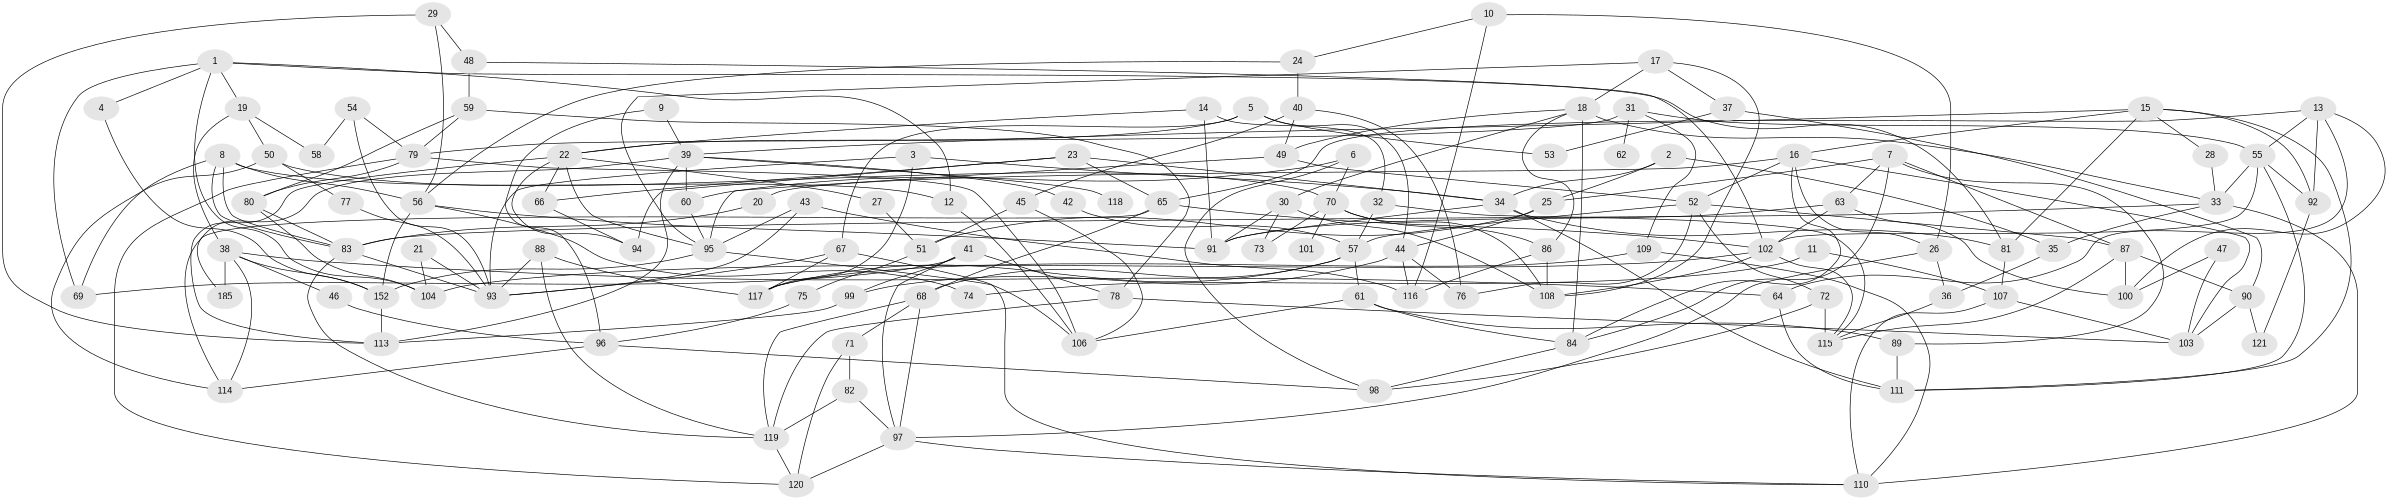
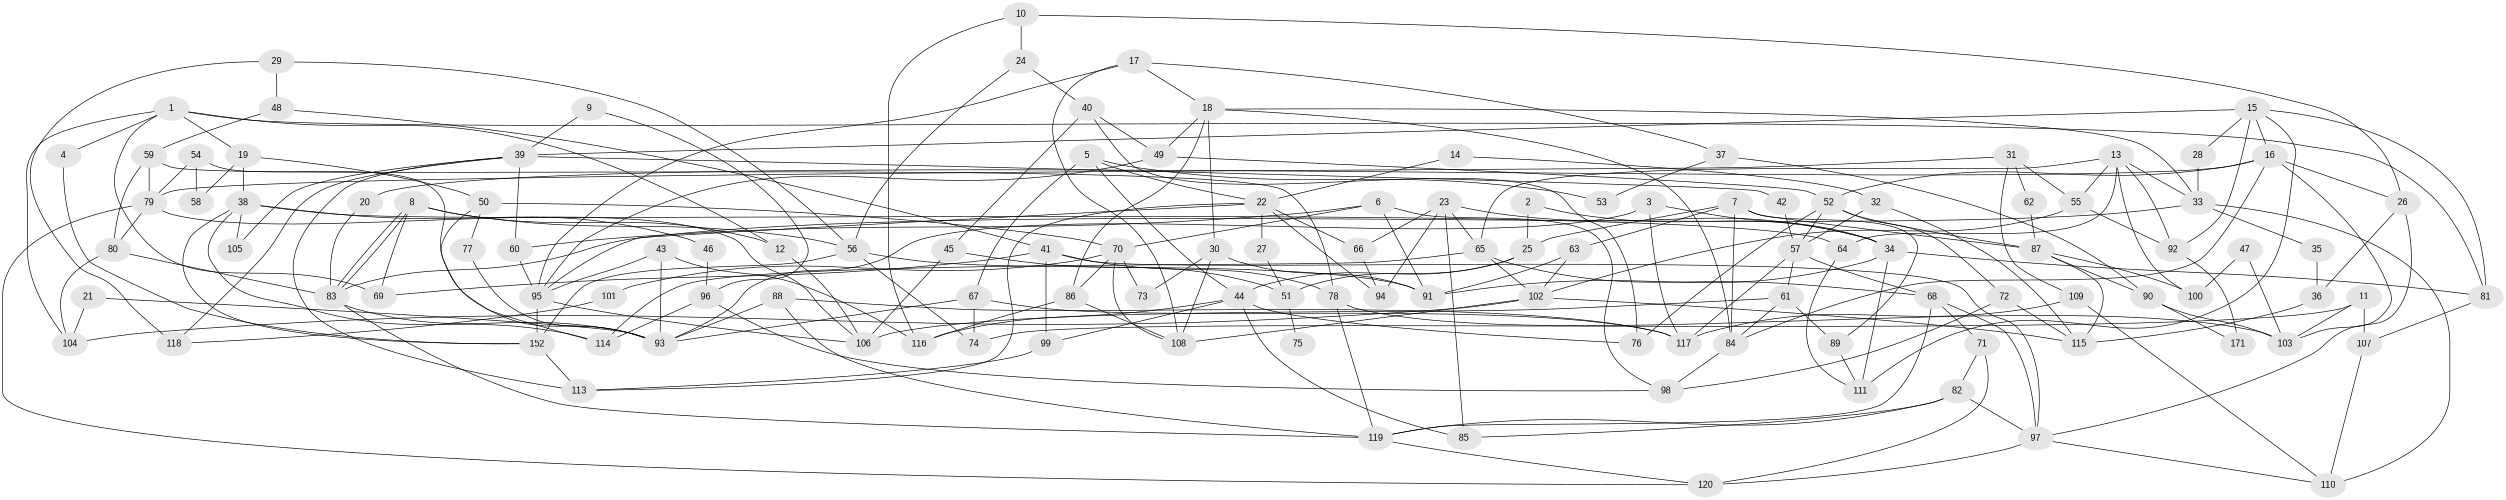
  graph {
    fontname="Liberation Sans"
    node [color=gray90 fontname="Liberation Sans" style=filled]
    edge [fontname="Liberation Sans"]
    1
    4
    12
    19
    69
    81
    104
    n8 [label=152]
    106
    38
    50
    58
    107
    2
    25
    34
    35
    44
    51
    91
    111
    36
    3
    93
    117
    113
    5
    22
    53
    67
    95
    27
    66
    94
    116
+   85
    76
    99
    110
    6
    60
    70
    98
    108
    86
    73
    101
    7
    63
    84
    87
    89
    100
    102
    115
    90
    8
    56
    83
    74
    119
    9
    39
    96
    118
-   105 [label=185]
+   105
    42
    114
    10
    24
    26
    40
    97
    11
    103
    13
    33
    55
    64
    65
    92
    68
-   121
+   121 [label=171]
    14
    32
    57
    15
    16
    28
    20
    52
    72
    17
    18
    37
    30
    49
    46
    77
    21
    23
    45
    75
    120
    29
    48
    59
    31
    62
    79
    109
    80
    61
    41
    78
    43
    47
    54
    71
    82
    88
    1 -- 4
    1 -- 12
    1 -- 19
    1 -- 69
    1 -- 81
    1 -- 104
    4 -- n8
    12 -- 106
    19 -- 38
    19 -- 50
    19 -- 58
    81 -- 107
    n8 -- 113
    38 -- n8
    38 -- 105
    38 -- 114
    38 -- 64
    38 -- 46
    50 -- 70
    50 -- 114
    50 -- 77
    107 -- 110
    2 -- 25
    2 -- 34
-   2 -- 35
    25 -- 44
    25 -- 51
    34 -- 81
    34 -- 91
    34 -- 111
    35 -- 36
    44 -- 116
+   44 -- 85
    44 -- 76
    44 -- 99
    51 -- 75
    36 -- 115
    3 -- 34
    3 -- 93
    3 -- 117
    5 -- 44
    5 -- 22
    5 -- 53
    5 -- 67
    22 -- 113
    22 -- 95
    22 -- 27
    22 -- 66
    22 -- 94
    67 -- 93
    67 -- 117
-   67 -- 110
+   67 -- 74
    95 -- n8
    95 -- 106
    27 -- 51
    66 -- 94
    99 -- 113
-   14 -- 91
+   6 -- 91
    6 -- 60
    6 -- 70
    6 -- 98
    60 -- 95
    70 -- 108
    70 -- 86
    70 -- 73
    70 -- 101
    86 -- 116
    86 -- 108
+   101 -- 118
    7 -- 25
    7 -- 63
    7 -- 84
    7 -- 87
    7 -- 89
    63 -- 91
-   63 -- 100
    63 -- 102
    84 -- 98
    87 -- 100
    87 -- 115
    87 -- 90
    89 -- 111
    102 -- 104
    102 -- 108
    102 -- 115
    90 -- 103
    90 -- 121
    8 -- 12
    8 -- 69
    8 -- 56
    8 -- 83
    8 -- 83
    56 -- n8
    56 -- 91
    56 -- 74
    83 -- 93
    83 -- 119
    119 -- 120
    9 -- 39
    9 -- 96
    39 -- 113
    39 -- 60
    39 -- 118
    39 -- 105
    39 -- 42
    96 -- 98
    96 -- 114
    42 -- 57
    10 -- 116
    10 -- 24
    10 -- 26
    24 -- 56
    24 -- 40
    26 -- 36
    26 -- 97
    40 -- 76
    40 -- 49
    40 -- 45
    97 -- 110
    97 -- 120
    11 -- 107
    11 -- 74
-   107 -- 103
+   11 -- 103
    13 -- 100
-   55 -- 33
+   13 -- 33
    13 -- 55
    13 -- 64
    13 -- 65
    13 -- 92
    33 -- 35
    33 -- 110
    33 -- 83
-   55 -- 111
    55 -- 102
    55 -- 92
    64 -- 111
    65 -- 102
    65 -- 114
    65 -- 68
    92 -- 121
    68 -- 119
    68 -- 97
    68 -- 71
    14 -- 22
    14 -- 32
    32 -- 115
    32 -- 57
    57 -- 117
    57 -- 68
    57 -- 61
    15 -- 81
    15 -- 111
    15 -- 39
    15 -- 92
    15 -- 16
    15 -- 28
    16 -- 84
    16 -- 26
    16 -- 103
    16 -- 20
    16 -- 52
    28 -- 33
    20 -- 83
    52 -- 76
    52 -- 87
    52 -- 57
    52 -- 72
    72 -- 98
    72 -- 115
    17 -- 95
    17 -- 108
    17 -- 18
    17 -- 37
    18 -- 86
    18 -- 84
    18 -- 33
    18 -- 30
    18 -- 49
    37 -- 53
    37 -- 90
    30 -- 91
    30 -- 108
    30 -- 73
    49 -- 95
    49 -- 52
    46 -- 96
    77 -- 93
    21 -- 104
    21 -- 93
    23 -- 34
    23 -- 66
    23 -- 94
+   23 -- 85
    23 -- 65
    45 -- 106
    45 -- 51
-   75 -- 96
    29 -- 56
-   29 -- 113
+   29 -- 118
    29 -- 48
-   48 -- 102
+   48 -- 41
    48 -- 59
    59 -- 79
    59 -- 80
    59 -- 78
    31 -- 55
    31 -- 62
    31 -- 79
    31 -- 109
+   62 -- 87
    79 -- 106
    79 -- 120
    79 -- 80
    109 -- 117
    109 -- 110
    80 -- 104
    80 -- 83
    61 -- 106
    61 -- 84
    61 -- 89
    41 -- 69
    41 -- 99
    41 -- 97
    41 -- 78
    78 -- 119
    78 -- 103
    43 -- 93
    43 -- 95
    43 -- 116
    47 -- 100
    47 -- 103
    54 -- 58
    54 -- 93
    54 -- 79
    71 -- 120
    71 -- 82
+   82 -- 85
    82 -- 119
    82 -- 97
    88 -- 93
    88 -- 117
    88 -- 119
  }
